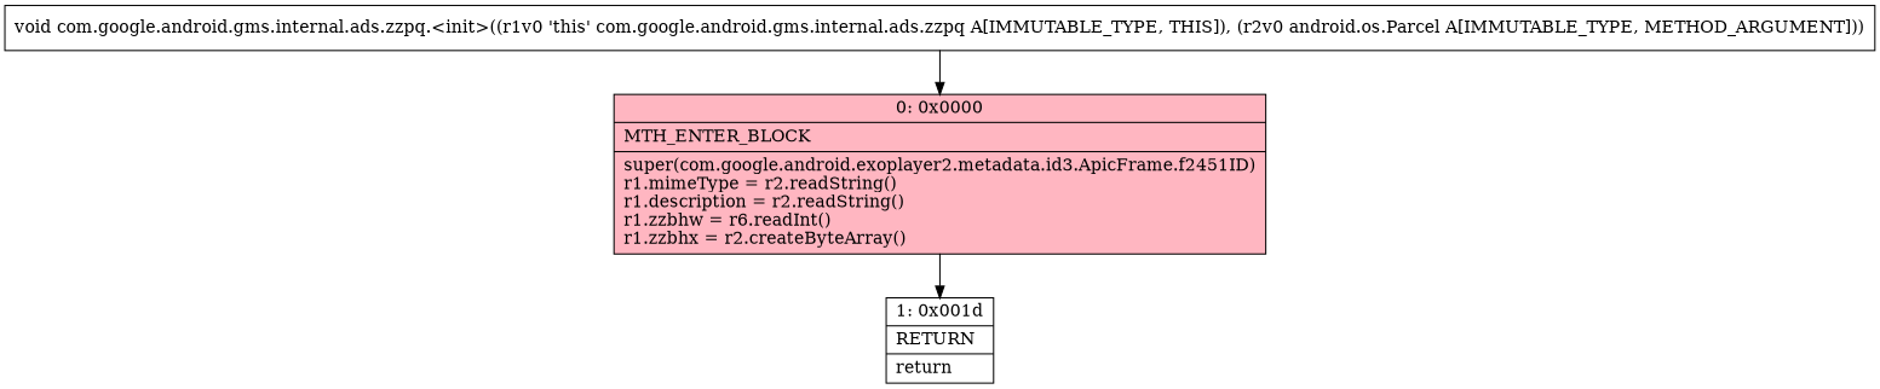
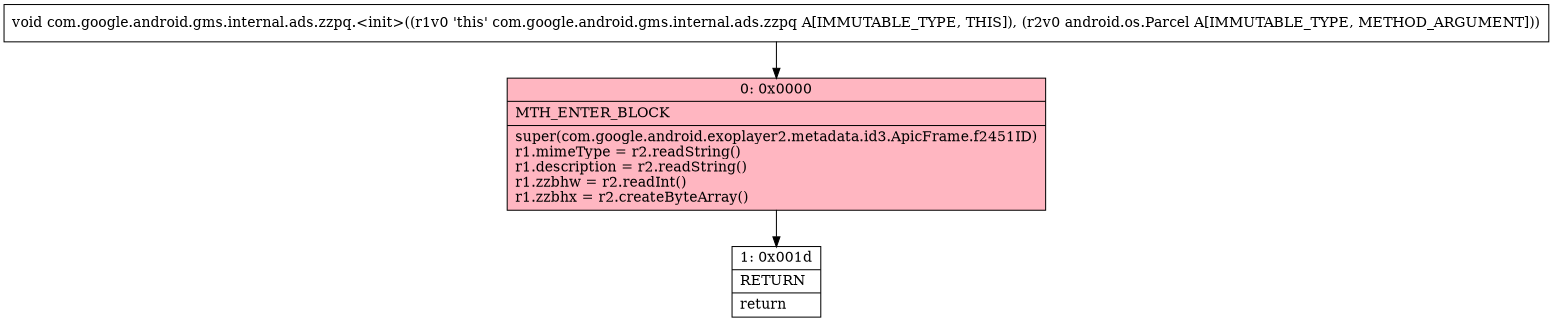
  digraph {
    node [shape=record style=filled fillcolor=white]
-   n1 [label="{0\:\ 0x0000|MTH_ENTER_BLOCK\l|super(com.google.android.exoplayer2.metadata.id3.ApicFrame.f2451ID)\lr1.mimeType = r2.readString()\lr1.description = r2.readString()\lr1.zzbhw = r6.readInt()\lr1.zzbhx = r2.createByteArray()\l}" fillcolor=lightpink]
+   n1 [label="{0\:\ 0x0000|MTH_ENTER_BLOCK\l|super(com.google.android.exoplayer2.metadata.id3.ApicFrame.f2451ID)\lr1.mimeType = r2.readString()\lr1.description = r2.readString()\lr1.zzbhw = r2.readInt()\lr1.zzbhx = r2.createByteArray()\l}" fillcolor=lightpink]
    n2 [label="{1\:\ 0x001d|RETURN\l|return\l}"]
    n3 [label="{void com.google.android.gms.internal.ads.zzpq.\<init\>((r1v0 'this' com.google.android.gms.internal.ads.zzpq A[IMMUTABLE_TYPE, THIS]), (r2v0 android.os.Parcel A[IMMUTABLE_TYPE, METHOD_ARGUMENT])) }"]
    n1 -> n2
    n3 -> n1
  }
